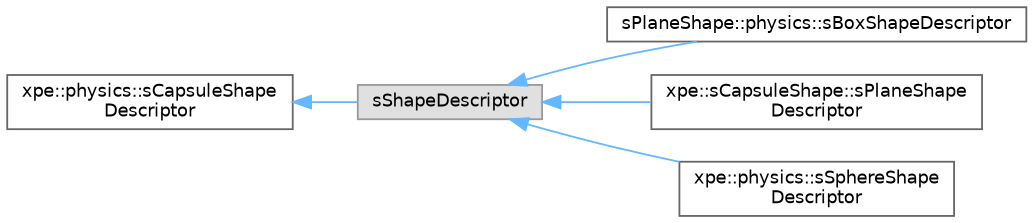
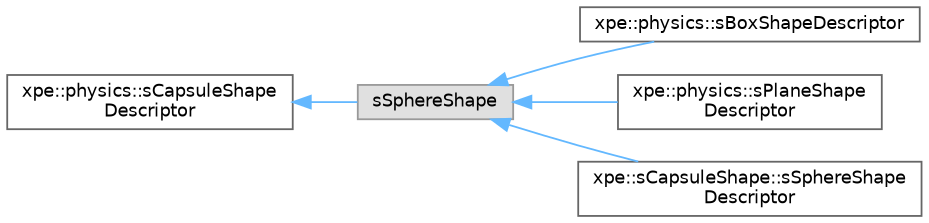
  digraph {
    rankdir=LR
    node [color=grey40 fillcolor=white fontname=Helvetica fontsize=10 shape=box style=filled]
    edge [color=steelblue1 dir=back fontname=Helvetica fontsize=10 labelfontname=Helvetica labelfontsize=10 style=solid]
-   n1 [color=grey60 fillcolor="#E0E0E0" height=0.2 label=sShapeDescriptor width=0.4]
-   n2 [height=0.2 label="sPlaneShape::physics::sBoxShapeDescriptor" width=0.4]
-   n3 [height=0.2 label="xpe::sCapsuleShape::sPlaneShape\lDescriptor" width=0.4]
-   n4 [height=0.2 label="xpe::physics::sSphereShape\lDescriptor" width=0.4]
+   n1 [color=grey60 fillcolor="#E0E0E0" height=0.2 label=sSphereShape width=0.4]
+   n2 [height=0.2 label="xpe::physics::sBoxShapeDescriptor" width=0.4]
+   n3 [height=0.2 label="xpe::physics::sPlaneShape\lDescriptor" width=0.4]
+   n4 [height=0.2 label="xpe::sCapsuleShape::sSphereShape\lDescriptor" width=0.4]
    n5 [height=0.2 label="xpe::physics::sCapsuleShape\lDescriptor" width=0.4]
    n1 -> n2
    n1 -> n3
    n1 -> n4
    n5 -> n1
  }
